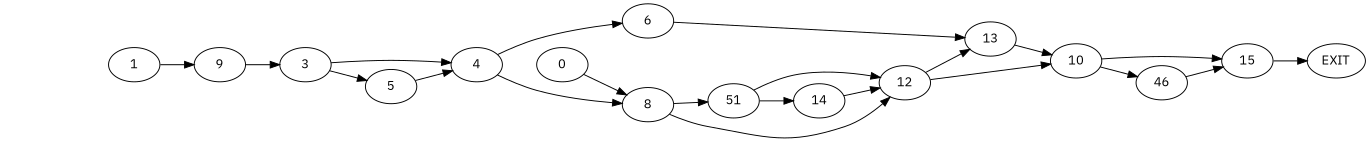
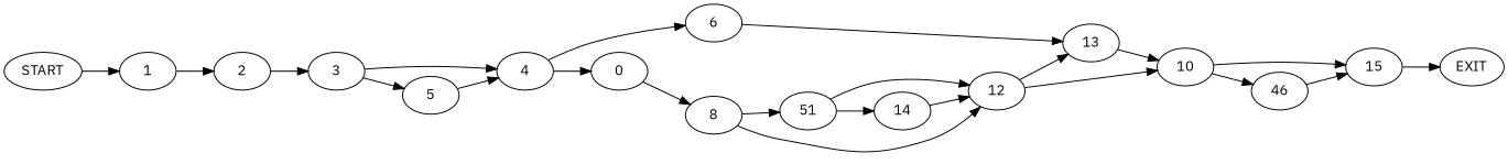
  digraph {
    fontname="IBM Plex Sans"
    rankdir=LR
    node [fontname="IBM Plex Sans"]
    edge [fontname="IBM Plex Sans"]
+   n1 [label=START]
    1
-   2 [label=9]
+   2
    n4 [label=EXIT]
    3
    4
    5
    6
    n9 [label=0]
    13
    8
    10
    15
    n14 [label=46]
    n15 [label=51]
    12
    14
+   n1 -> 1
    1 -> 2
    2 -> 3
    3 -> 4
    3 -> 5
    4 -> 6
-   4 -> 8
+   4 -> n9
    5 -> 4
    6 -> 13
    n9 -> 8
    13 -> 10
    8 -> n15
    8 -> 12
    10 -> 15
    10 -> n14
    15 -> n4
    n14 -> 15
    n15 -> 12
    n15 -> 14
    12 -> 13
    12 -> 10
    14 -> 12
  }
